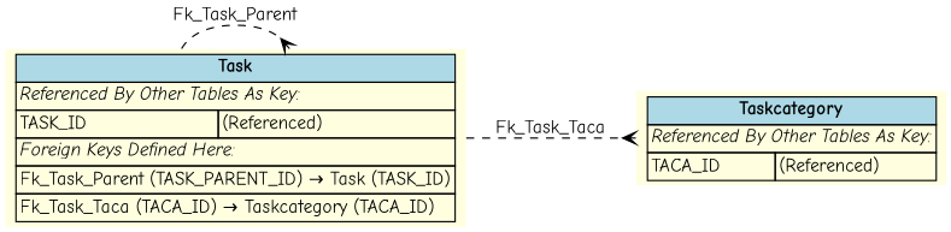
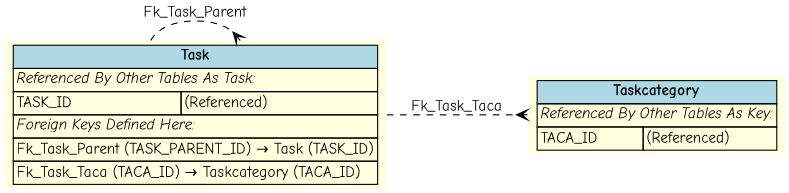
  digraph {
    rankdir=LR
    fontname="Comic Neue"
    node [fillcolor=lightyellow shape=plaintext style=filled fontname="Comic Neue"]
    edge [arrowhead=crow arrowtail=none dir=both labelfontsize=10 style=dashed fontname="Comic Neue"]
-   n1 [label=<     <TABLE BORDER="0" CELLBORDER="1" CELLSPACING="0" BGCOLOR="lightyellow">       <TR><TD COLSPAN="2" BGCOLOR="lightblue"><B>Task</B></TD></TR>       <TR><TD COLSPAN="2" ALIGN="LEFT"><I>Referenced By Other Tables As Key:</I></TD></TR>       <TR><TD ALIGN="LEFT">TASK_ID</TD><TD ALIGN="LEFT">(Referenced)</TD></TR>       <TR><TD COLSPAN="2" ALIGN="LEFT"><I>Foreign Keys Defined Here:</I></TD></TR>       <TR><TD ALIGN="LEFT" COLSPAN="2">Fk_Task_Parent (TASK_PARENT_ID) &rarr; Task (TASK_ID)</TD></TR>       <TR><TD ALIGN="LEFT" COLSPAN="2">Fk_Task_Taca (TACA_ID) &rarr; Taskcategory (TACA_ID)</TD></TR>     </TABLE>     >]
+   n1 [label=<     <TABLE BORDER="0" CELLBORDER="1" CELLSPACING="0" BGCOLOR="lightyellow">       <TR><TD COLSPAN="2" BGCOLOR="lightblue"><B>Task</B></TD></TR>       <TR><TD COLSPAN="2" ALIGN="LEFT"><I>Referenced By Other Tables As Task:</I></TD></TR>       <TR><TD ALIGN="LEFT">TASK_ID</TD><TD ALIGN="LEFT">(Referenced)</TD></TR>       <TR><TD COLSPAN="2" ALIGN="LEFT"><I>Foreign Keys Defined Here:</I></TD></TR>       <TR><TD ALIGN="LEFT" COLSPAN="2">Fk_Task_Parent (TASK_PARENT_ID) &rarr; Task (TASK_ID)</TD></TR>       <TR><TD ALIGN="LEFT" COLSPAN="2">Fk_Task_Taca (TACA_ID) &rarr; Taskcategory (TACA_ID)</TD></TR>     </TABLE>     >]
    n2 [label=<     <TABLE BORDER="0" CELLBORDER="1" CELLSPACING="0" BGCOLOR="lightyellow">       <TR><TD COLSPAN="2" BGCOLOR="lightblue"><B>Taskcategory</B></TD></TR>       <TR><TD COLSPAN="2" ALIGN="LEFT"><I>Referenced By Other Tables As Key:</I></TD></TR>       <TR><TD ALIGN="LEFT">TACA_ID</TD><TD ALIGN="LEFT">(Referenced)</TD></TR>     </TABLE>     >]
    n1 -> n1 [label=" Fk_Task_Parent "]
    n1 -> n2 [label=" Fk_Task_Taca "]
  }
